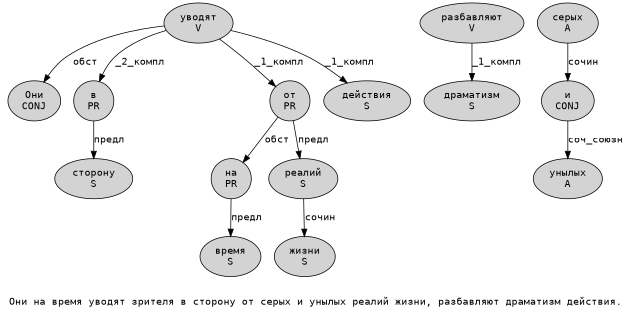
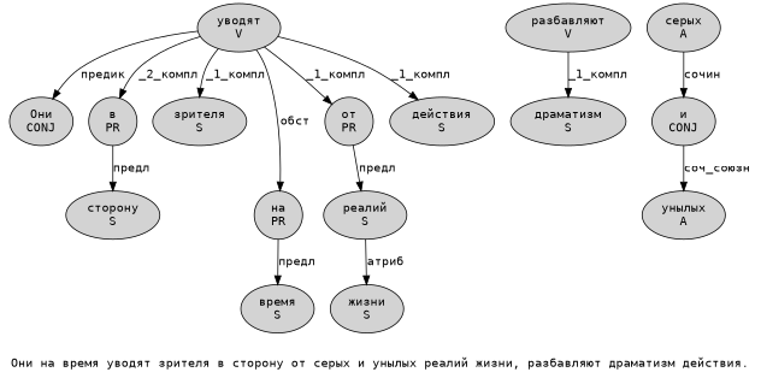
  digraph {
    fontname="DejaVu Sans Mono"
    label="Они на время уводят зрителя в сторону от серых и унылых реалий жизни, разбавляют драматизм действия."
    node [fillcolor=lightgray fontname="DejaVu Sans Mono" penwidth=1 shape=ellipse style=filled]
    edge [fontname="DejaVu Sans Mono"]
    n1 [label="Они\nCONJ"]
    n2 [label="на\nPR"]
    n3 [label="время\nS"]
    n4 [label="уводят\nV"]
+   n5 [label="зрителя\nS"]
    n6 [label="в\nPR"]
    n7 [label="от\nPR"]
    n8 [label="действия\nS"]
    n9 [label="сторону\nS"]
    n10 [label="реалий\nS"]
    n11 [label="разбавляют\nV"]
    n12 [label="драматизм\nS"]
    n13 [label="жизни\nS"]
    n14 [label="серых\nA"]
    n15 [label="и\nCONJ"]
    n16 [label="унылых\nA"]
    n2 -> n3 [label="предл"]
-   n4 -> n1 [label="обст"]
-   n7 -> n2 [label="обст"]
+   n4 -> n1 [label="предик"]
+   n4 -> n2 [label="обст"]
+   n4 -> n5 [label="_1_компл"]
    n4 -> n6 [label="_2_компл"]
    n4 -> n7 [label="_1_компл"]
    n4 -> n8 [label="_1_компл"]
    n6 -> n9 [label="предл"]
    n7 -> n10 [label="предл"]
-   n10 -> n13 [label="сочин"]
+   n10 -> n13 [label="атриб"]
    n11 -> n12 [label="_1_компл"]
    n14 -> n15 [label="сочин"]
    n15 -> n16 [label="соч_союзн"]
  }
